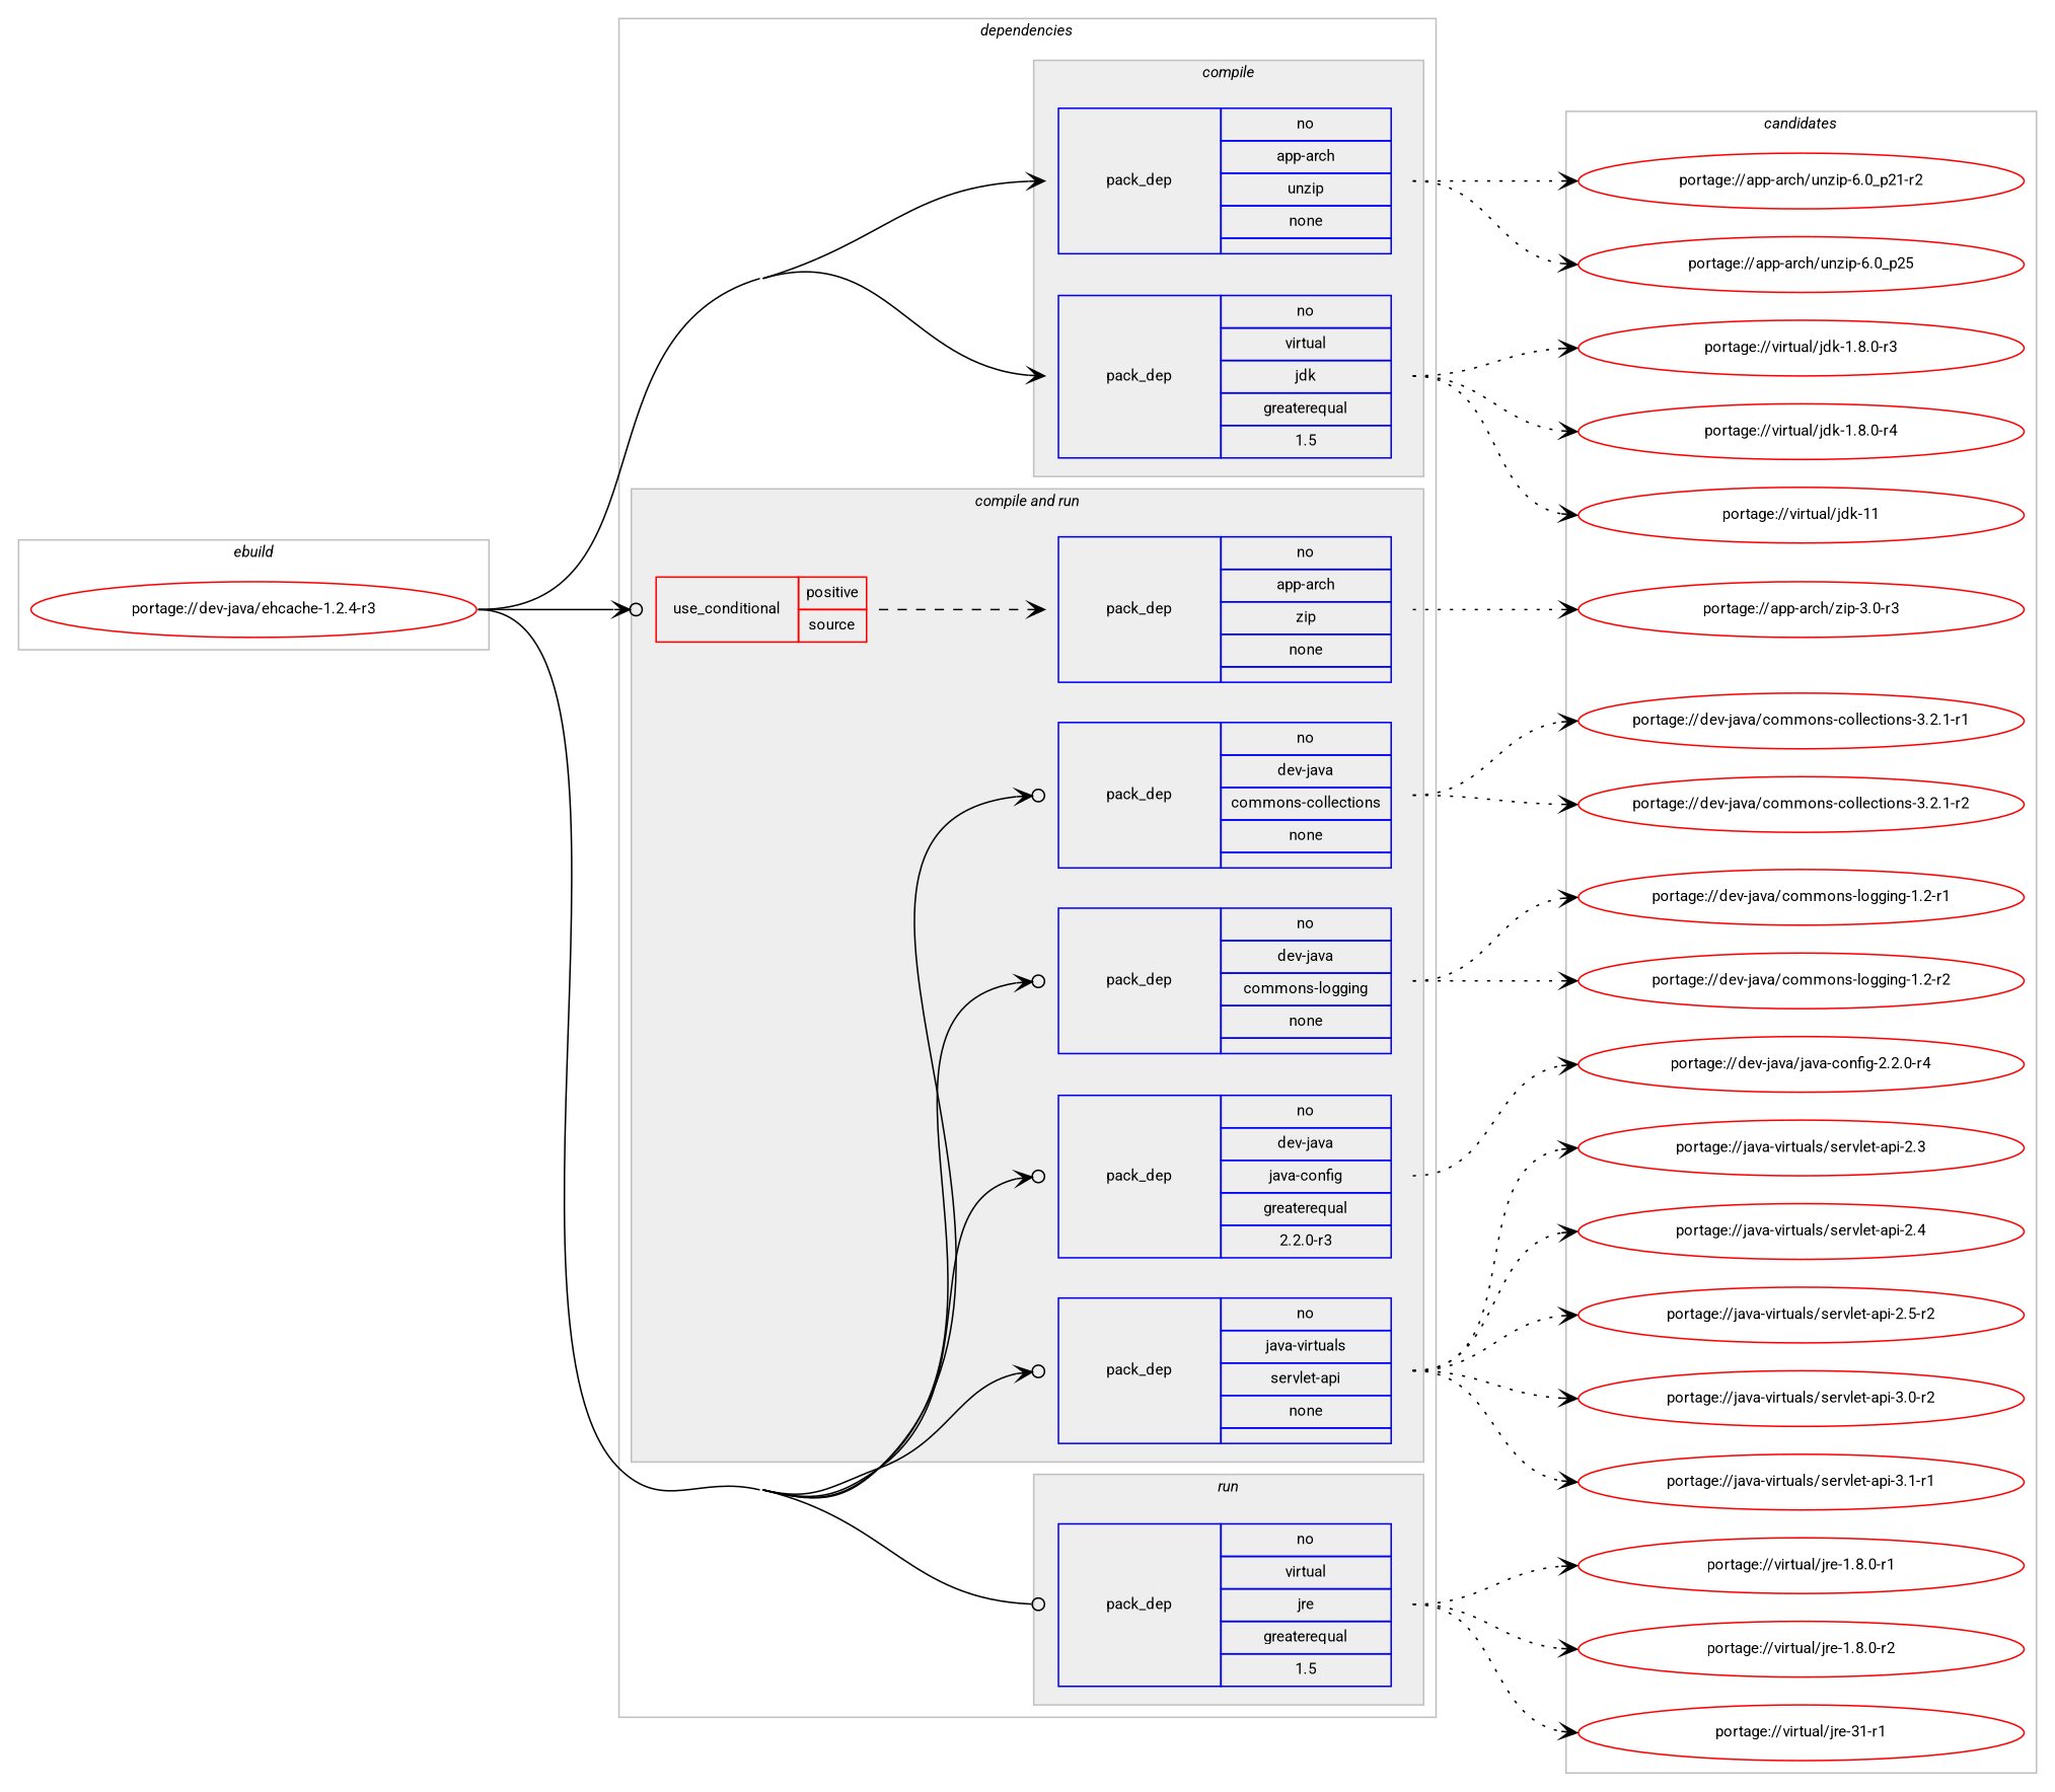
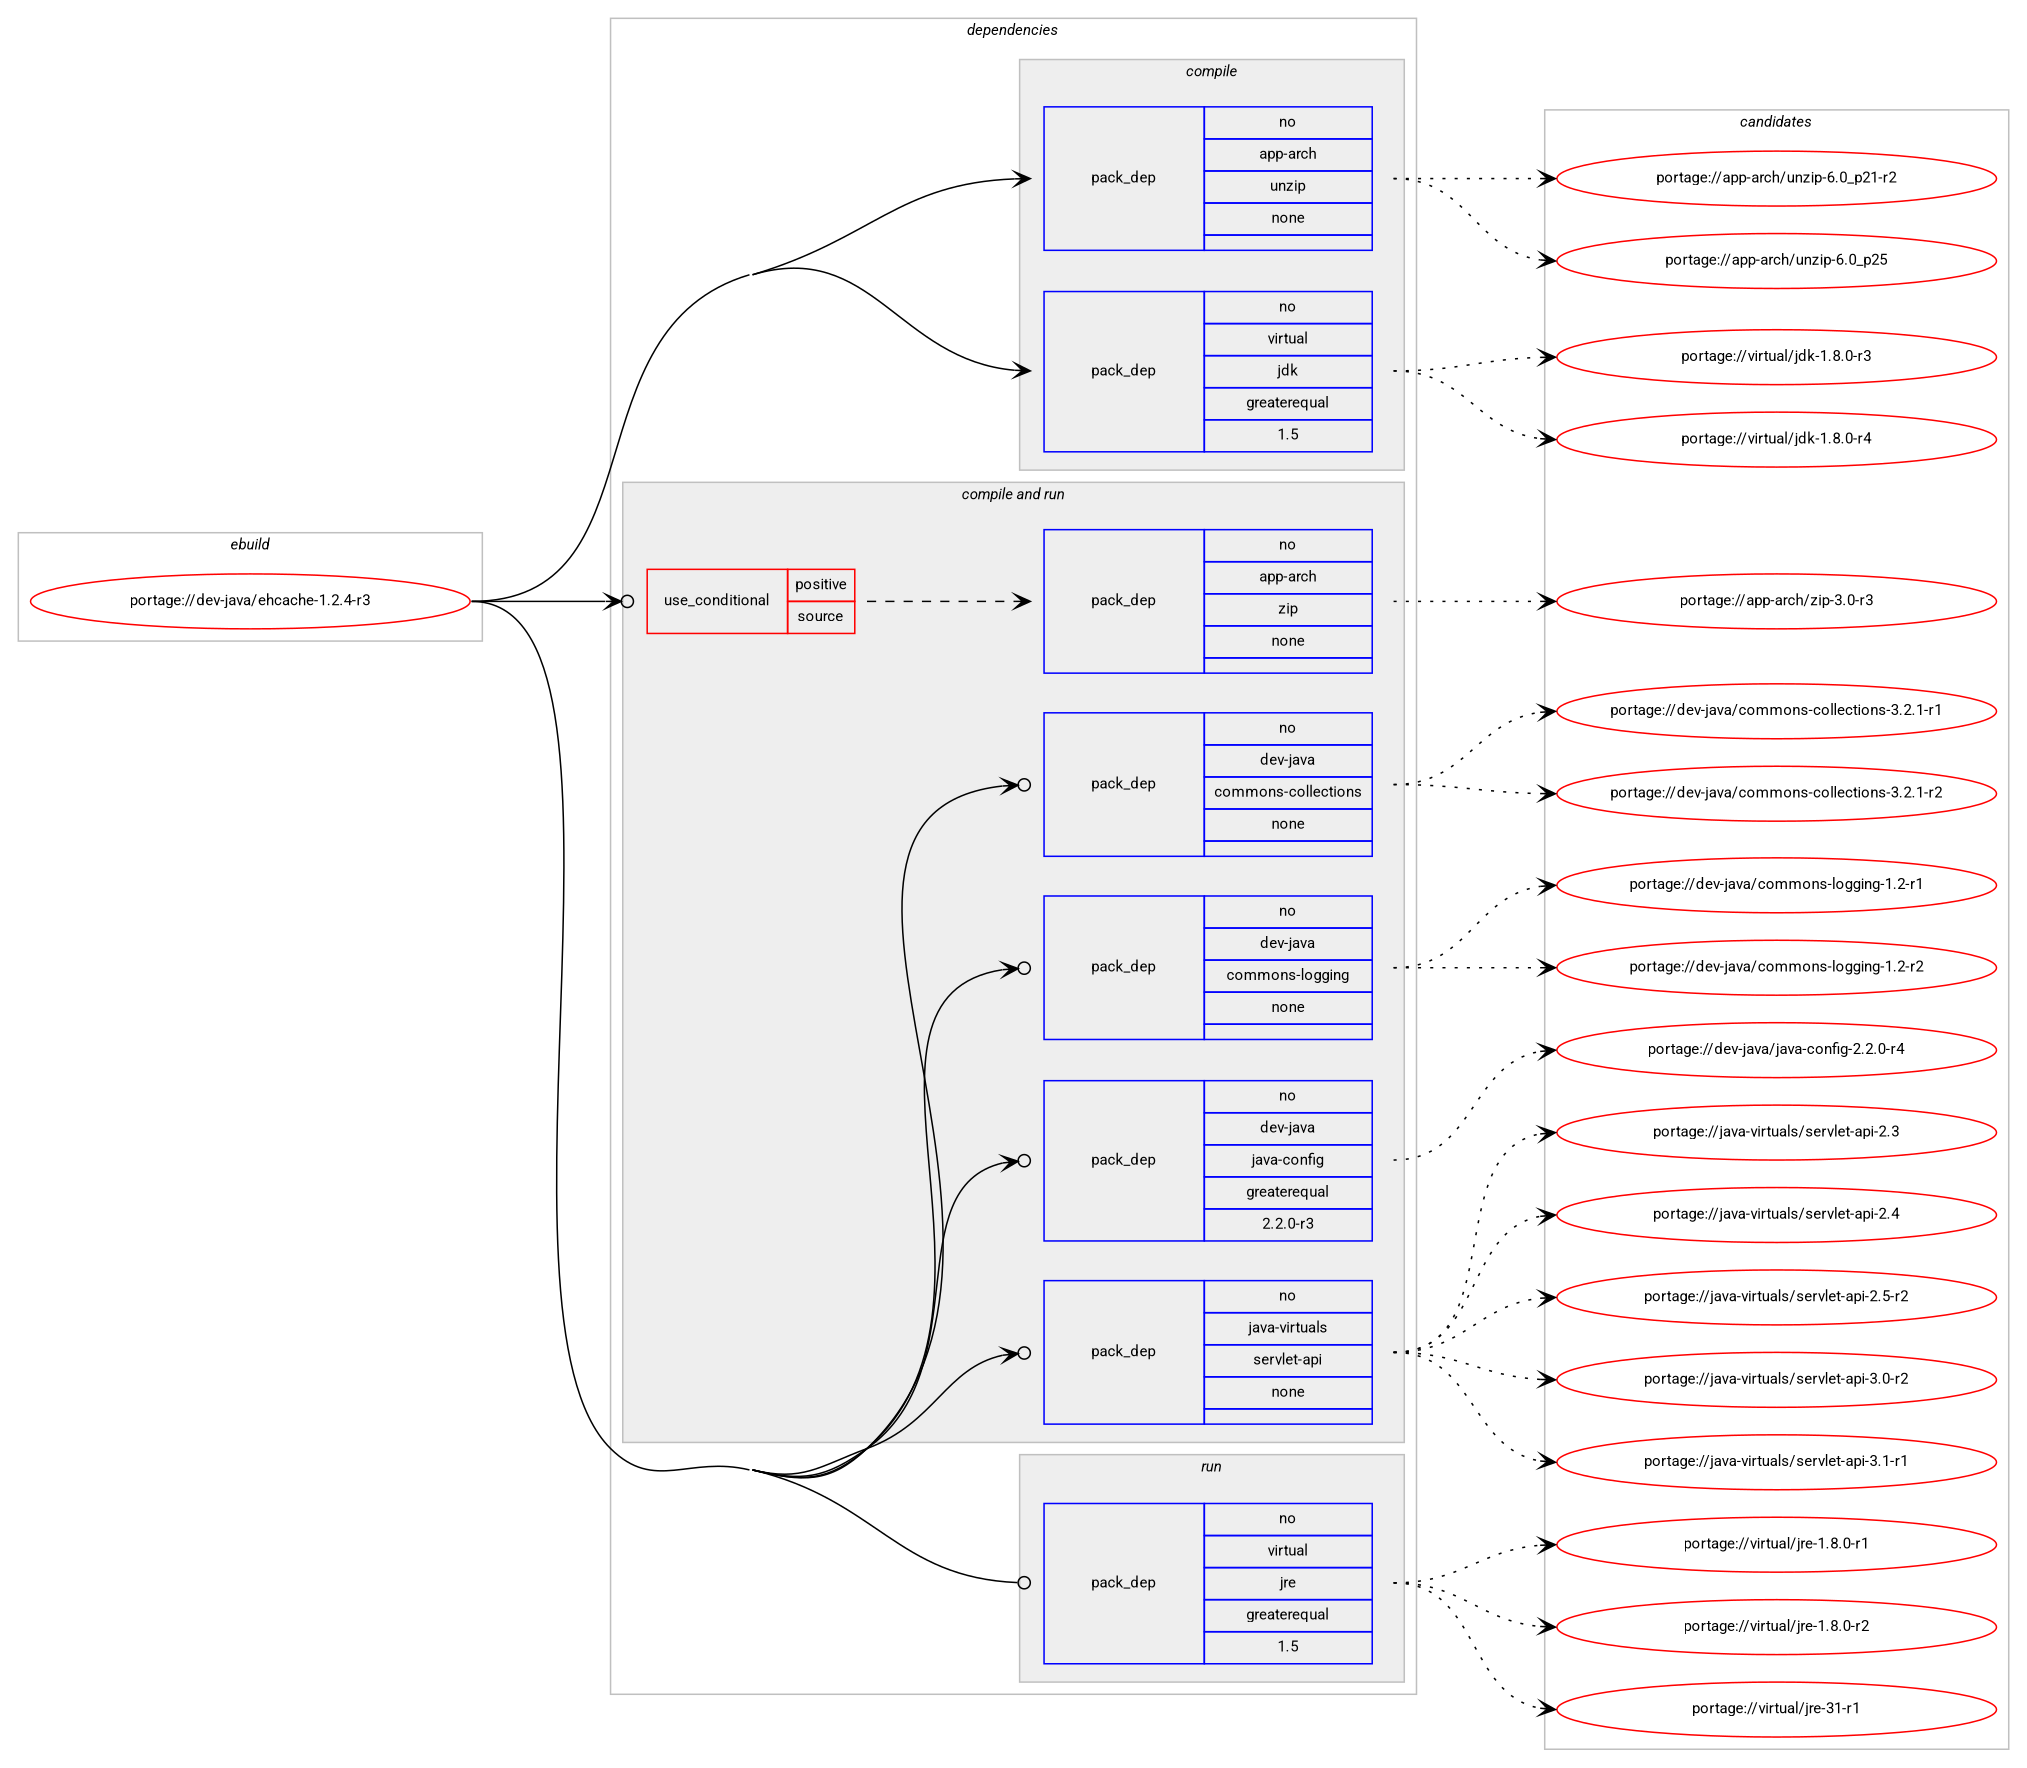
  digraph {
    compound=true
    concentrate=true
    fontname=Roboto
    fontsize=10
    newrank=true
    rankdir=LR
    ranksep=1.5
    node [color=red fontname=Roboto fontsize=10]
    edge [arrowhead=vee fontname=Roboto headport=w style=dotted tailport=e weight=100]
    n1 [label="portage://dev-java/ehcache-1.2.4-r3" width=4]
    n2 [color=blue label=<<TABLE BORDER="0" CELLBORDER="1" CELLSPACING="0" CELLPADDING="4" WIDTH="220"><TR><TD ROWSPAN="6" CELLPADDING="30">pack_dep</TD></TR><TR><TD WIDTH="110">no</TD></TR><TR><TD>app-arch</TD></TR><TR><TD>unzip</TD></TR><TR><TD>none</TD></TR><TR><TD></TD></TR></TABLE>> shape=none]
    n3 [color=blue label=<<TABLE BORDER="0" CELLBORDER="1" CELLSPACING="0" CELLPADDING="4" WIDTH="220"><TR><TD ROWSPAN="6" CELLPADDING="30">pack_dep</TD></TR><TR><TD WIDTH="110">no</TD></TR><TR><TD>virtual</TD></TR><TR><TD>jdk</TD></TR><TR><TD>greaterequal</TD></TR><TR><TD>1.5</TD></TR></TABLE>> shape=none]
    n4 [color=blue label=<<TABLE BORDER="0" CELLBORDER="1" CELLSPACING="0" CELLPADDING="4" WIDTH="220"><TR><TD ROWSPAN="6" CELLPADDING="30">pack_dep</TD></TR><TR><TD WIDTH="110">no</TD></TR><TR><TD>app-arch</TD></TR><TR><TD>zip</TD></TR><TR><TD>none</TD></TR><TR><TD></TD></TR></TABLE>> shape=none]
    n5 [label=<<TABLE BORDER="0" CELLBORDER="1" CELLSPACING="0" CELLPADDING="4"><TR><TD ROWSPAN="3" CELLPADDING="10">use_conditional</TD></TR><TR><TD>positive</TD></TR><TR><TD>source</TD></TR></TABLE>> shape=none]
    n6 [color=blue label=<<TABLE BORDER="0" CELLBORDER="1" CELLSPACING="0" CELLPADDING="4" WIDTH="220"><TR><TD ROWSPAN="6" CELLPADDING="30">pack_dep</TD></TR><TR><TD WIDTH="110">no</TD></TR><TR><TD>dev-java</TD></TR><TR><TD>commons-collections</TD></TR><TR><TD>none</TD></TR><TR><TD></TD></TR></TABLE>> shape=none]
    n7 [color=blue label=<<TABLE BORDER="0" CELLBORDER="1" CELLSPACING="0" CELLPADDING="4" WIDTH="220"><TR><TD ROWSPAN="6" CELLPADDING="30">pack_dep</TD></TR><TR><TD WIDTH="110">no</TD></TR><TR><TD>dev-java</TD></TR><TR><TD>commons-logging</TD></TR><TR><TD>none</TD></TR><TR><TD></TD></TR></TABLE>> shape=none]
    n8 [color=blue label=<<TABLE BORDER="0" CELLBORDER="1" CELLSPACING="0" CELLPADDING="4" WIDTH="220"><TR><TD ROWSPAN="6" CELLPADDING="30">pack_dep</TD></TR><TR><TD WIDTH="110">no</TD></TR><TR><TD>dev-java</TD></TR><TR><TD>java-config</TD></TR><TR><TD>greaterequal</TD></TR><TR><TD>2.2.0-r3</TD></TR></TABLE>> shape=none]
    n9 [color=blue label=<<TABLE BORDER="0" CELLBORDER="1" CELLSPACING="0" CELLPADDING="4" WIDTH="220"><TR><TD ROWSPAN="6" CELLPADDING="30">pack_dep</TD></TR><TR><TD WIDTH="110">no</TD></TR><TR><TD>java-virtuals</TD></TR><TR><TD>servlet-api</TD></TR><TR><TD>none</TD></TR><TR><TD></TD></TR></TABLE>> shape=none]
    n10 [color=blue label=<<TABLE BORDER="0" CELLBORDER="1" CELLSPACING="0" CELLPADDING="4" WIDTH="220"><TR><TD ROWSPAN="6" CELLPADDING="30">pack_dep</TD></TR><TR><TD WIDTH="110">no</TD></TR><TR><TD>virtual</TD></TR><TR><TD>jre</TD></TR><TR><TD>greaterequal</TD></TR><TR><TD>1.5</TD></TR></TABLE>> shape=none]
    n11 [label="portage://app-arch/unzip-6.0_p21-r2" width=4]
    n12 [label="portage://app-arch/unzip-6.0_p25" width=4]
    n13 [label="portage://virtual/jdk-1.8.0-r3" width=4]
    n14 [label="portage://virtual/jdk-1.8.0-r4" width=4]
-   n15 [label="portage://virtual/jdk-11" width=4]
    n16 [label="portage://app-arch/zip-3.0-r3" width=4]
    n17 [label="portage://dev-java/commons-collections-3.2.1-r1" width=4]
    n18 [label="portage://dev-java/commons-collections-3.2.1-r2" width=4]
    n19 [label="portage://dev-java/commons-logging-1.2-r1" width=4]
    n20 [label="portage://dev-java/commons-logging-1.2-r2" width=4]
    n21 [label="portage://dev-java/java-config-2.2.0-r4" width=4]
    n22 [label="portage://java-virtuals/servlet-api-2.3" width=4]
    n23 [label="portage://java-virtuals/servlet-api-2.4" width=4]
    n24 [label="portage://java-virtuals/servlet-api-2.5-r2" width=4]
    n25 [label="portage://java-virtuals/servlet-api-3.0-r2" width=4]
    n26 [label="portage://java-virtuals/servlet-api-3.1-r1" width=4]
    n27 [label="portage://virtual/jre-1.8.0-r1" width=4]
    n28 [label="portage://virtual/jre-1.8.0-r2" width=4]
    n29 [label="portage://virtual/jre-31-r1" width=4]
    subgraph cluster_1 {
      color=gray
      label=<<i>ebuild</i>>
      rank=same
      n1
    }
    subgraph cluster_2 {
      color=gray
      label=<<i>dependencies</i>>
      subgraph cluster_3 {
        color=gray
        fillcolor="#eeeeee"
        label=<<i>compile</i>>
        style=filled
        subgraph sub_4 {
          color=gray
          fillcolor="#eeeeee"
          label=<<i>compile</i>>
          style=filled
          n2
        }
        subgraph sub_5 {
          color=gray
          fillcolor="#eeeeee"
          label=<<i>compile</i>>
          style=filled
          n3
        }
      }
      subgraph cluster_6 {
        color=gray
        fillcolor="#eeeeee"
        label=<<i>compile and run</i>>
        style=filled
        subgraph sub_7 {
          color=gray
          fillcolor="#eeeeee"
          label=<<i>compile and run</i>>
          style=filled
          n5
          subgraph sub_8 {
            color=gray
            fillcolor="#eeeeee"
            label=<<i>compile and run</i>>
            style=filled
            n4
          }
        }
        subgraph sub_9 {
          color=gray
          fillcolor="#eeeeee"
          label=<<i>compile and run</i>>
          style=filled
          n6
        }
        subgraph sub_10 {
          color=gray
          fillcolor="#eeeeee"
          label=<<i>compile and run</i>>
          style=filled
          n7
        }
        subgraph sub_11 {
          color=gray
          fillcolor="#eeeeee"
          label=<<i>compile and run</i>>
          style=filled
          n8
        }
        subgraph sub_12 {
          color=gray
          fillcolor="#eeeeee"
          label=<<i>compile and run</i>>
          style=filled
          n9
        }
      }
      subgraph cluster_13 {
        color=gray
        fillcolor="#eeeeee"
        label=<<i>run</i>>
        style=filled
        subgraph sub_14 {
          color=gray
          fillcolor="#eeeeee"
          label=<<i>run</i>>
          style=filled
          n10
        }
      }
    }
    subgraph cluster_15 {
      color=gray
      label=<<i>candidates</i>>
      rank=same
      subgraph sub_16 {
        color=black
        label=<<i>candidates</i>>
        nodesep=1
        rank=same
        n11
        n12
      }
      subgraph sub_17 {
        color=black
        label=<<i>candidates</i>>
        nodesep=1
        rank=same
        n13
        n14
-       n15
      }
      subgraph sub_18 {
        color=black
        label=<<i>candidates</i>>
        nodesep=1
        rank=same
        n16
      }
      subgraph sub_19 {
        color=black
        label=<<i>candidates</i>>
        nodesep=1
        rank=same
        n17
        n18
      }
      subgraph sub_20 {
        color=black
        label=<<i>candidates</i>>
        nodesep=1
        rank=same
        n19
        n20
      }
      subgraph sub_21 {
        color=black
        label=<<i>candidates</i>>
        nodesep=1
        rank=same
        n21
      }
      subgraph sub_22 {
        color=black
        label=<<i>candidates</i>>
        nodesep=1
        rank=same
        n22
        n23
        n24
        n25
        n26
      }
      subgraph sub_23 {
        color=black
        label=<<i>candidates</i>>
        nodesep=1
        rank=same
        n27
        n28
        n29
      }
    }
    n1 -> n2 [style=solid weight=20]
    n1 -> n3 [style=solid weight=20]
    n1 -> n5 [arrowhead=odotvee style=solid weight=20]
    n1 -> n6 [arrowhead=odotvee style=solid weight=20]
    n1 -> n7 [arrowhead=odotvee style=solid weight=20]
    n1 -> n8 [arrowhead=odotvee style=solid weight=20]
    n1 -> n9 [arrowhead=odotvee style=solid weight=20]
    n1 -> n10 [arrowhead=odot style=solid weight=20]
    n2 -> n11
    n2 -> n12
    n3 -> n13
    n3 -> n14
-   n3 -> n15
    n4 -> n16
    n5 -> n4 [style=dashed weight=20]
    n6 -> n17
    n6 -> n18
    n7 -> n19
    n7 -> n20
    n8 -> n21
    n9 -> n22
    n9 -> n23
    n9 -> n24
    n9 -> n25
    n9 -> n26
    n10 -> n27
    n10 -> n28
    n10 -> n29
  }
